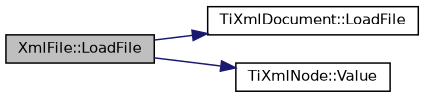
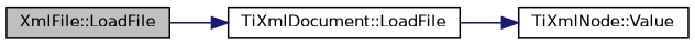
  digraph {
    rankdir=LR
    node [color=black fillcolor=white fontname=Helvetica fontsize=10 shape=record style=filled]
    edge [color=midnightblue fontname=Helvetica fontsize=10 labelfontname=Helvetica labelfontsize=10 style=solid]
    n1 [fillcolor=grey75 fontcolor=black height=0.2 label="XmlFile::LoadFile" width=0.4]
    n2 [height=0.2 label="TiXmlDocument::LoadFile" width=0.4]
    n3 [height=0.2 label="TiXmlNode::Value" width=0.4]
    n1 -> n2
-   n1 -> n3
+   n2 -> n3
  }
